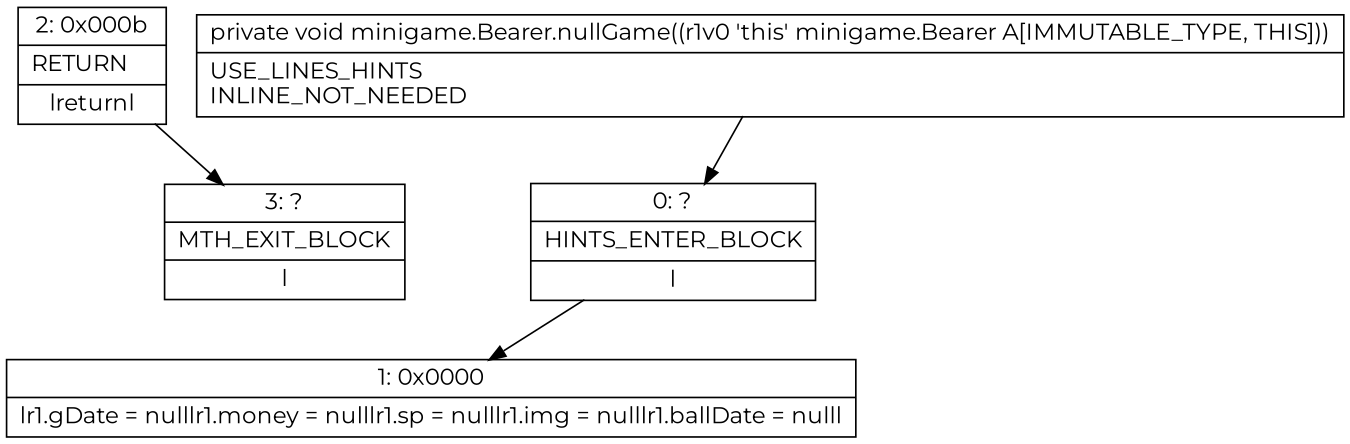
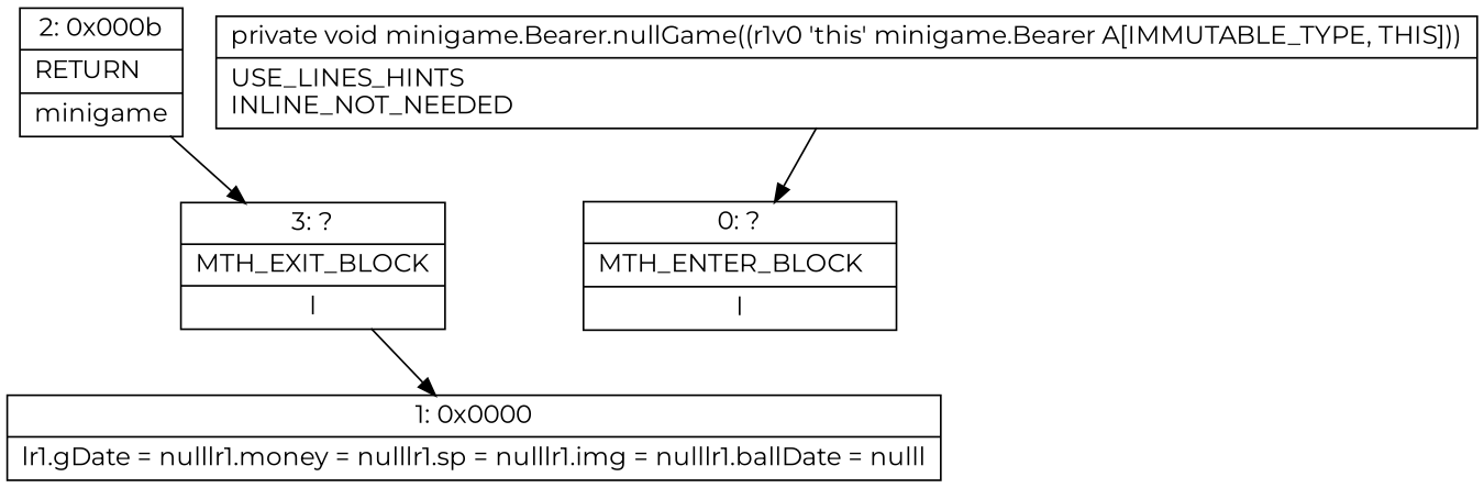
  digraph {
    fontname=Montserrat
    node [fontname=Montserrat shape=record]
    edge [fontname=Montserrat]
-   n1 [label="{0\:\ ?|HINTS_ENTER_BLOCK\l|l}"]
+   n1 [label="{0\:\ ?|MTH_ENTER_BLOCK\l|l}"]
    n2 [label="{1\:\ 0x0000|lr1.gDate = nulllr1.money = nulllr1.sp = nulllr1.img = nulllr1.ballDate = nulll}"]
-   n3 [label="{2\:\ 0x000b|RETURN\l|lreturnl}"]
+   n3 [label="{2\:\ 0x000b|RETURN\l|minigame}"]
    n4 [label="{3\:\ ?|MTH_EXIT_BLOCK\l|l}"]
    n5 [label="{private void minigame.Bearer.nullGame((r1v0 'this' minigame.Bearer A[IMMUTABLE_TYPE, THIS]))  | USE_LINES_HINTS\lINLINE_NOT_NEEDED\l}"]
-   n1 -> n2
+   n4 -> n2
    n3 -> n4
    n5 -> n1
  }
